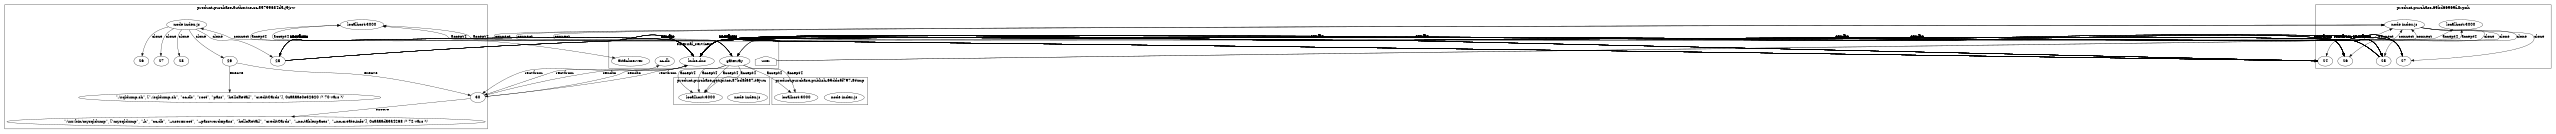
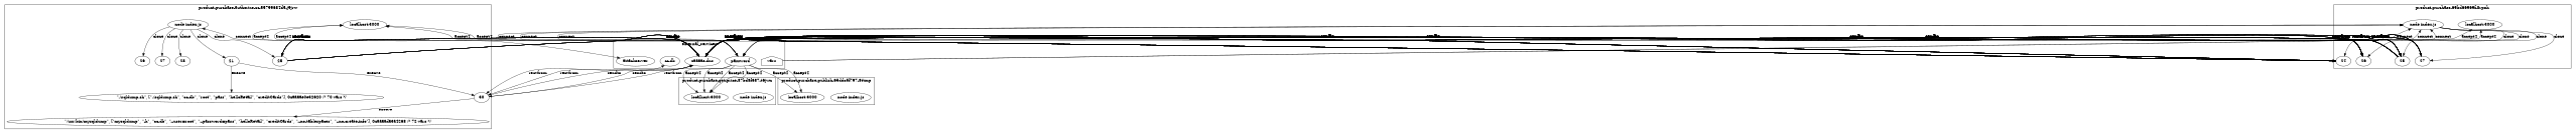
  digraph {
    n1 [label="node index.js"]
    n2 [label=25]
    n3 [label=26]
    n4 [label=27]
    n5 [label=28]
-   n6 [label=29]
+   n6 [label=21]
    n7 [label="localhost:3000"]
    n8 [label="\"./sqldump.sh\", [\"./sqldump.sh\", \"cc-db\", \"root\", \"pass\", \"helloRetail\", \"creditCards\"], 0xaaaae0e32620 /* 70 vars */"]
    n9 [label=30]
    n10 [label="\"/usr/bin/mysqldump\", [\"mysqldump\", \"-h\", \"cc-db\", \"--user=root\", \"--password=pass\", \"helloRetail\", \"creditCards\", \"--no-tablespaces\", \"--no-create-info\"], 0xaaaada3a4268 /* 72 vars */"]
    n11 [label="node index.js"]
    n12 [label=24]
    n13 [label=25]
    n14 [label=26]
    n15 [label=27]
    n16 [label="localhost:3000"]
    n17 [label="node index.js"]
    n18 [label="localhost:3000"]
    n19 [label="node index.js"]
    n20 [label="localhost:3000"]
    n21 [label=attackserver]
-   n22 [label="kube-dns"]
+   n22 [label="xaaaae-dns"]
    n23 [label="cc-db"]
-   n24 [label=gateway]
-   user [shape=house]
+   n24 [label=password]
+   user [shape=house label=vars]
    subgraph cluster_1 {
      label=" product-purchase-authorize-cc-55799684d5-j9jrw "
      n1
      n2
      n3
      n4
      n5
      n6
      n7
      n8
      n9
      n10
    }
    subgraph cluster_2 {
      label=" product-purchase-69bd66969f-8rpnh "
      n11
      n12
      n13
      n14
      n15
      n16
    }
    subgraph cluster_3 {
      label=" product-purchase-get-price-87bd8f687-t6jwn "
      n17
      n18
    }
    subgraph cluster_4 {
      label=" product-purchase-publish-65ddc5f797-8ttmp "
      n19
      n20
    }
    subgraph cluster_5 {
      label=external_services
      n21
      n22
      n23
      n24
      user
    }
    n1 -> n2 [label=clone]
    n1 -> n3 [label=clone]
    n1 -> n4 [label=clone]
    n1 -> n5 [label=clone]
    n1 -> n6 [label=clone]
    n1 -> n21 [dir=both label=connect]
    n2 -> n22 [label=sendto]
    n2 -> n22 [label=sendto]
    n2 -> n22 [label=sendto]
    n2 -> n22 [label=sendto]
    n2 -> n22 [label=sendto]
    n2 -> n22 [label=sendto]
    n2 -> n22 [label=sendto]
    n2 -> n22 [label=sendto]
    n6 -> n8 [label=execve]
    n6 -> n9 [label=execve]
    n9 -> n10 [label=execve]
    n9 -> n22 [label=sendto]
    n9 -> n22 [label=sendto]
    n9 -> n23 [dir=both label=recvfrom]
    n11 -> n12 [label=clone]
    n11 -> n13 [label=clone]
    n11 -> n14 [label=clone]
    n11 -> n15 [label=clone]
    n11 -> n24 [dir=both label=connect]
    n11 -> n24 [dir=both label=connect]
    n11 -> n24 [dir=both label=connect]
    n11 -> n24 [dir=both label=connect]
    n11 -> n24 [dir=both label=connect]
    n11 -> n24 [dir=both label=connect]
    n12 -> n22 [label=sendto]
    n12 -> n22 [label=sendto]
    n12 -> n22 [label=sendto]
    n12 -> n22 [label=sendto]
    n12 -> n22 [label=sendto]
    n12 -> n22 [label=sendto]
    n12 -> n22 [label=sendto]
    n12 -> n22 [label=sendto]
    n12 -> n22 [label=sendto]
    n12 -> n22 [label=sendto]
    n12 -> n22 [label=sendto]
    n12 -> n22 [label=sendto]
    n12 -> n22 [label=sendto]
    n12 -> n22 [label=sendto]
    n12 -> n22 [label=sendto]
    n12 -> n22 [label=sendto]
    n13 -> n22 [label=sendto]
    n13 -> n22 [label=sendto]
    n13 -> n22 [label=sendto]
    n13 -> n22 [label=sendto]
    n13 -> n22 [label=sendto]
    n13 -> n22 [label=sendto]
    n13 -> n22 [label=sendto]
    n13 -> n22 [label=sendto]
    n13 -> n22 [label=sendto]
    n13 -> n22 [label=sendto]
    n13 -> n22 [label=sendto]
    n13 -> n22 [label=sendto]
    n13 -> n22 [label=sendto]
    n13 -> n22 [label=sendto]
    n13 -> n22 [label=sendto]
    n13 -> n22 [label=sendto]
    n14 -> n22 [label=sendto]
    n14 -> n22 [label=sendto]
    n14 -> n22 [label=sendto]
    n14 -> n22 [label=sendto]
    n14 -> n22 [label=sendto]
    n14 -> n22 [label=sendto]
    n14 -> n22 [label=sendto]
    n14 -> n22 [label=sendto]
    n15 -> n22 [label=sendto]
    n15 -> n22 [label=sendto]
    n15 -> n22 [label=sendto]
    n15 -> n22 [label=sendto]
    n15 -> n22 [label=sendto]
    n15 -> n22 [label=sendto]
    n15 -> n22 [label=sendto]
    n15 -> n22 [label=sendto]
    n22 -> n2 [label=recvfrom]
    n22 -> n2 [label=recvfrom]
    n22 -> n2 [label=recvfrom]
    n22 -> n2 [label=recvfrom]
    n22 -> n2 [label=recvfrom]
    n22 -> n2 [label=recvfrom]
    n22 -> n2 [label=recvfrom]
    n22 -> n2 [label=recvfrom]
    n22 -> n9 [label=recvfrom]
    n22 -> n9 [label=recvfrom]
    n22 -> n12 [label=recvfrom]
    n22 -> n12 [label=recvfrom]
    n22 -> n12 [label=recvfrom]
    n22 -> n12 [label=recvfrom]
    n22 -> n12 [label=recvfrom]
    n22 -> n12 [label=recvfrom]
    n22 -> n12 [label=recvfrom]
    n22 -> n12 [label=recvfrom]
    n22 -> n12 [label=recvfrom]
    n22 -> n12 [label=recvfrom]
    n22 -> n12 [label=recvfrom]
    n22 -> n12 [label=recvfrom]
    n22 -> n12 [label=recvfrom]
    n22 -> n12 [label=recvfrom]
    n22 -> n12 [label=recvfrom]
    n22 -> n12 [label=recvfrom]
    n22 -> n13 [label=recvfrom]
    n22 -> n13 [label=recvfrom]
    n22 -> n13 [label=recvfrom]
    n22 -> n13 [label=recvfrom]
    n22 -> n13 [label=recvfrom]
    n22 -> n13 [label=recvfrom]
    n22 -> n13 [label=recvfrom]
    n22 -> n13 [label=recvfrom]
    n22 -> n13 [label=recvfrom]
    n22 -> n13 [label=recvfrom]
    n22 -> n13 [label=recvfrom]
    n22 -> n13 [label=recvfrom]
    n22 -> n13 [label=recvfrom]
    n22 -> n13 [label=recvfrom]
    n22 -> n13 [label=recvfrom]
    n22 -> n13 [label=recvfrom]
    n22 -> n14 [label=recvfrom]
    n22 -> n14 [label=recvfrom]
    n22 -> n14 [label=recvfrom]
    n22 -> n14 [label=recvfrom]
    n22 -> n14 [label=recvfrom]
    n22 -> n14 [label=recvfrom]
    n22 -> n14 [label=recvfrom]
    n22 -> n14 [label=recvfrom]
    n22 -> n15 [label=recvfrom]
    n22 -> n15 [label=recvfrom]
    n22 -> n15 [label=recvfrom]
    n22 -> n15 [label=recvfrom]
    n22 -> n15 [label=recvfrom]
    n22 -> n15 [label=recvfrom]
    n22 -> n15 [label=recvfrom]
    n22 -> n15 [label=recvfrom]
    n24 -> n7 [label=accept4]
    n24 -> n7 [label=accept4]
    n24 -> n7 [label=accept4]
    n24 -> n7 [label=accept4]
    n24 -> n18 [label=accept4]
    n24 -> n18 [label=accept4]
    n24 -> n18 [label=accept4]
    n24 -> n18 [label=accept4]
    n24 -> n20 [label=accept4]
    n24 -> n20 [label=accept4]
    user -> n16 [label=accept4]
    user -> n16 [label=accept4]
  }
